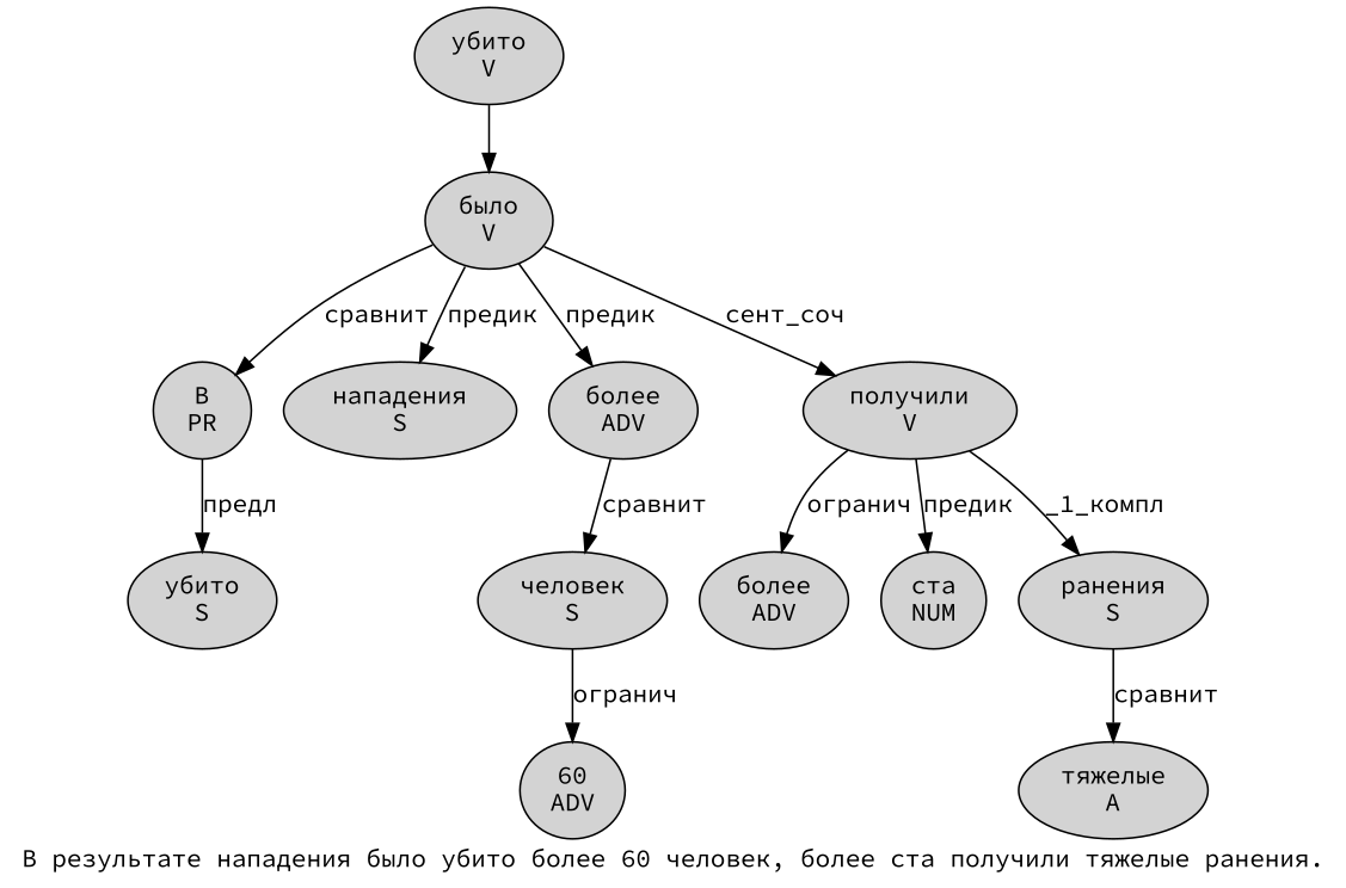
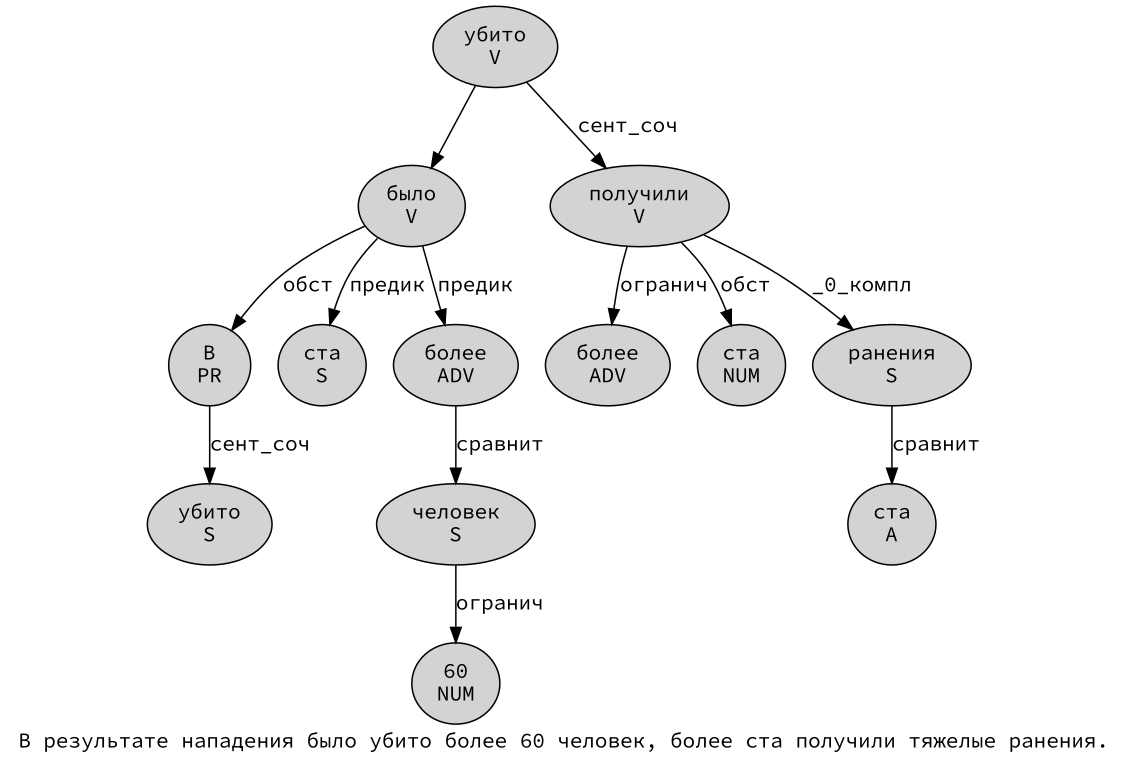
  digraph {
    fontname="Source Code Pro"
    label="В результате нападения было убито более 60 человек, более ста получили тяжелые ранения."
    node [fillcolor=lightgray fontname="Source Code Pro" penwidth=1 shape=ellipse style=filled]
    edge [fontname="Source Code Pro"]
    n1 [label="В\nPR"]
    n2 [label="убито\nS"]
-   n3 [label="нападения\nS"]
+   n3 [label="ста\nS"]
    n4 [label="было\nV"]
    n5 [label="более\nADV"]
    n6 [label="получили\nV"]
    n7 [label="убито\nV"]
    n8 [label="человек\nS"]
    n9 [label="более\nADV"]
    n10 [label="ста\nNUM"]
    n11 [label="ранения\nS"]
-   n12 [label="60\nADV"]
-   n13 [label="тяжелые\nA"]
-   n1 -> n2 [label="предл"]
-   n4 -> n1 [label="сравнит"]
+   n12 [label="60\nNUM"]
+   n13 [label="ста\nA"]
+   n1 -> n2 [label="сент_соч"]
+   n4 -> n1 [label="обст"]
    n4 -> n3 [label="предик"]
    n4 -> n5 [label="предик"]
-   n4 -> n6 [label="сент_соч"]
+   n7 -> n6 [label="сент_соч"]
    n5 -> n8 [label="сравнит"]
    n6 -> n9 [label="огранич"]
-   n6 -> n10 [label="предик"]
-   n6 -> n11 [label="_1_компл"]
+   n6 -> n10 [label="обст"]
+   n6 -> n11 [label="_0_компл"]
    n7 -> n4
    n8 -> n12 [label="огранич"]
    n11 -> n13 [label="сравнит"]
  }
